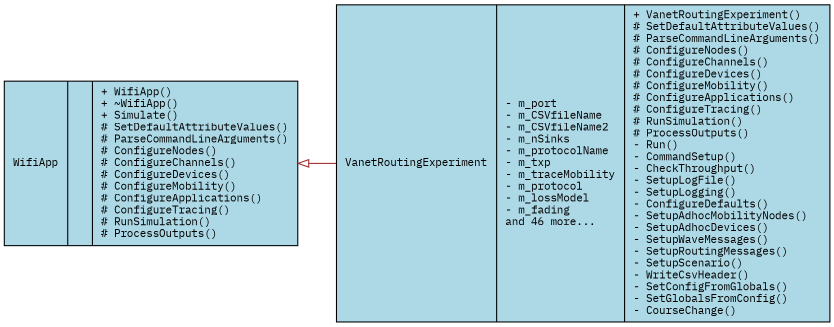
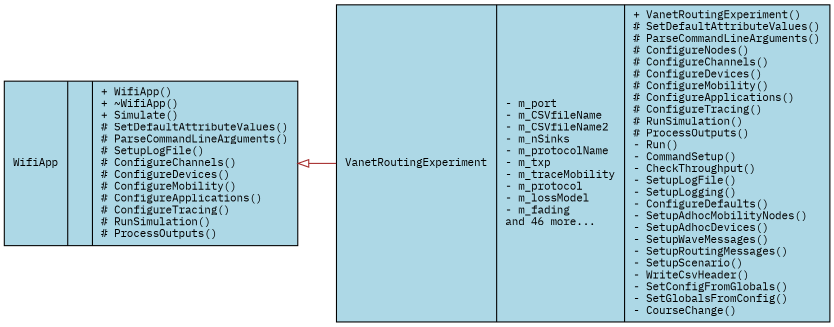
  digraph {
    rankdir=LR
    fontname="IBM Plex Mono"
    node [color=black fillcolor=lightblue fontname="IBM Plex Mono" fontsize=10 shape=record style=filled]
    n1 [fontcolor=black height=0.2 label="{VanetRoutingExperiment\n|- m_port\l- m_CSVfileName\l- m_CSVfileName2\l- m_nSinks\l- m_protocolName\l- m_txp\l- m_traceMobility\l- m_protocol\l- m_lossModel\l- m_fading\land 46 more...\l|+ VanetRoutingExperiment()\l# SetDefaultAttributeValues()\l# ParseCommandLineArguments()\l# ConfigureNodes()\l# ConfigureChannels()\l# ConfigureDevices()\l# ConfigureMobility()\l# ConfigureApplications()\l# ConfigureTracing()\l# RunSimulation()\l# ProcessOutputs()\l- Run()\l- CommandSetup()\l- CheckThroughput()\l- SetupLogFile()\l- SetupLogging()\l- ConfigureDefaults()\l- SetupAdhocMobilityNodes()\l- SetupAdhocDevices()\l- SetupWaveMessages()\l- SetupRoutingMessages()\l- SetupScenario()\l- WriteCsvHeader()\l- SetConfigFromGlobals()\l- SetGlobalsFromConfig()\l- CourseChange()\l}" width=0.4]
-   n2 [height=0.2 label="{WifiApp\n||+ WifiApp()\l+ ~WifiApp()\l+ Simulate()\l# SetDefaultAttributeValues()\l# ParseCommandLineArguments()\l# ConfigureNodes()\l# ConfigureChannels()\l# ConfigureDevices()\l# ConfigureMobility()\l# ConfigureApplications()\l# ConfigureTracing()\l# RunSimulation()\l# ProcessOutputs()\l}" width=0.4]
+   n2 [height=0.2 label="{WifiApp\n||+ WifiApp()\l+ ~WifiApp()\l+ Simulate()\l# SetDefaultAttributeValues()\l# ParseCommandLineArguments()\l# SetupLogFile()\l# ConfigureChannels()\l# ConfigureDevices()\l# ConfigureMobility()\l# ConfigureApplications()\l# ConfigureTracing()\l# RunSimulation()\l# ProcessOutputs()\l}" width=0.4]
    n2 -> n1 [arrowtail=onormal color=brown dir=back fontname="IBM Plex Mono" fontsize=10 labelfontname=Helvetica labelfontsize=10 style=solid]
  }
